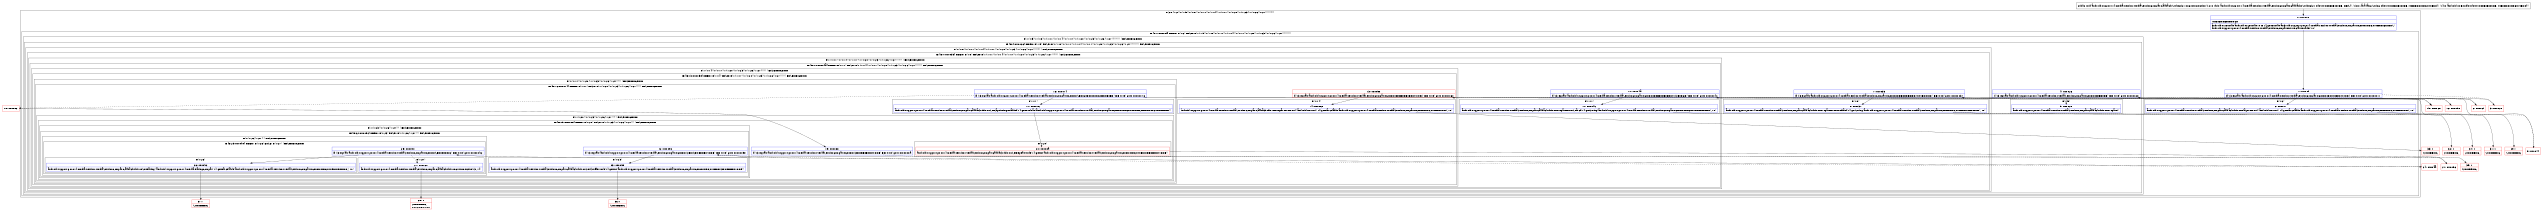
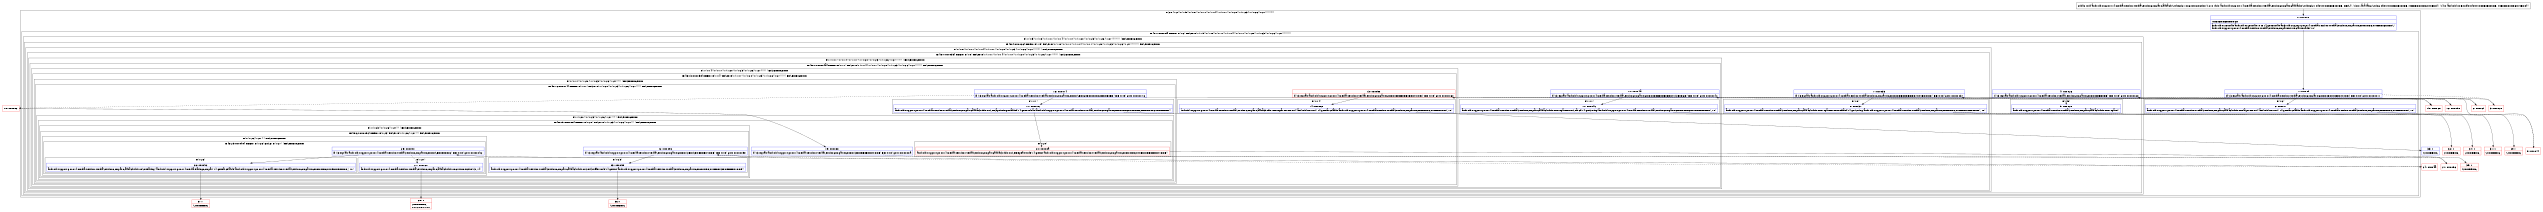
  digraph {
    node [color=red shape=record]
    n1 [color=blue label="{2\:\ 0x0011|android.support.p000v4.media.session.MediaSessionCompat.Callback.this.onPlayFromUri((android.net.Uri) r4.getParcelable(android.support.p000v4.media.session.MediaSessionCompat.ACTION_ARGUMENT_URI), r0)\l}"]
    n2 [color=blue label="{5\:\ 0x0028|android.support.p000v4.media.session.MediaSessionCompat.Callback.this.onPrepare()\l}"]
    n3 [color=blue label="{8\:\ 0x0037|android.support.p000v4.media.session.MediaSessionCompat.Callback.this.onPrepareFromMediaId(r4.getString(android.support.p000v4.media.session.MediaSessionCompat.ACTION_ARGUMENT_MEDIA_ID), r0)\l}"]
    n4 [color=blue label="{11\:\ 0x004c|android.support.p000v4.media.session.MediaSessionCompat.Callback.this.onPrepareFromSearch(r4.getString(android.support.p000v4.media.session.MediaSessionCompat.ACTION_ARGUMENT_QUERY), r0)\l}"]
    n5 [color=blue label="{14\:\ 0x0060|android.support.p000v4.media.session.MediaSessionCompat.Callback.this.onPrepareFromUri((android.net.Uri) r4.getParcelable(android.support.p000v4.media.session.MediaSessionCompat.ACTION_ARGUMENT_URI), r0)\l}"]
    n6 [color=blue label="{17\:\ 0x0076|android.support.p000v4.media.session.MediaSessionCompat.Callback.this.onSetCaptioningEnabled(r4.getBoolean(android.support.p000v4.media.session.MediaSessionCompat.ACTION_ARGUMENT_CAPTIONING_ENABLED))\l}"]
    n7 [label="{20\:\ 0x008a|android.support.p000v4.media.session.MediaSessionCompat.Callback.this.onSetRepeatMode(r4.getInt(android.support.p000v4.media.session.MediaSessionCompat.ACTION_ARGUMENT_REPEAT_MODE))\l}"]
    n8 [color=blue label="{23\:\ 0x009e|android.support.p000v4.media.session.MediaSessionCompat.Callback.this.onSetShuffleMode(r4.getInt(android.support.p000v4.media.session.MediaSessionCompat.ACTION_ARGUMENT_SHUFFLE_MODE))\l}"]
    n9 [color=blue label="{26\:\ 0x00b2|android.support.p000v4.media.session.MediaSessionCompat.Callback.this.onSetRating((android.support.p000v4.media.RatingCompat) r4.getParcelable(android.support.p000v4.media.session.MediaSessionCompat.ACTION_ARGUMENT_RATING), r0)\l}"]
    n10 [color=blue label="{27\:\ 0x00c0|android.support.p000v4.media.session.MediaSessionCompat.Callback.this.onCustomAction(r3, r4)\l}"]
    n11 [color=blue label="{25\:\ 0x00b0|if (r3.equals(android.support.p000v4.media.session.MediaSessionCompat.ACTION_SET_RATING) == true) goto L_0x00b2\l}"]
    n12 [color=blue label="{22\:\ 0x009c|if (r3.equals(android.support.p000v4.media.session.MediaSessionCompat.ACTION_SET_SHUFFLE_MODE) == true) goto L_0x009e\l}"]
    n13 [color=blue label="{19\:\ 0x0088|if (r3.equals(android.support.p000v4.media.session.MediaSessionCompat.ACTION_SET_REPEAT_MODE) == true) goto L_0x008a\l}"]
    n14 [color=blue label="{16\:\ 0x0074|if (r3.equals(android.support.p000v4.media.session.MediaSessionCompat.ACTION_SET_CAPTIONING_ENABLED) == true) goto L_0x0076\l}"]
    n15 [label="{13\:\ 0x005e|if (r3.equals(android.support.p000v4.media.session.MediaSessionCompat.ACTION_PREPARE_FROM_URI) == true) goto L_0x0060\l}"]
    n16 [color=blue label="{10\:\ 0x004a|if (r3.equals(android.support.p000v4.media.session.MediaSessionCompat.ACTION_PREPARE_FROM_SEARCH) == true) goto L_0x004c\l}"]
    n17 [color=blue label="{7\:\ 0x0035|if (r3.equals(android.support.p000v4.media.session.MediaSessionCompat.ACTION_PREPARE_FROM_MEDIA_ID) == true) goto L_0x0037\l}"]
    n18 [color=blue label="{4\:\ 0x0026|if (r3.equals(android.support.p000v4.media.session.MediaSessionCompat.ACTION_PREPARE) == true) goto L_0x0028\l}"]
    n19 [color=blue label="{1\:\ 0x000f|if (r3.equals(android.support.p000v4.media.session.MediaSessionCompat.ACTION_PLAY_FROM_URI) == true) goto L_0x0011\l}"]
    n20 [color=blue label="{0\:\ 0x0000|MTH_ENTER_BLOCK\l|android.os.Bundle android.os.Bundle r0 = r4.getBundle(android.support.p000v4.media.session.MediaSessionCompat.ACTION_ARGUMENT_EXTRAS)\landroid.support.p000v4.media.session.MediaSessionCompat.ensureClassLoader(r0)\l}"]
    n21 [label="{29\:\ ?|SYNTHETIC\l}"]
    n22 [label="{9\:\ 0x0044}"]
    n23 [label="{31\:\ ?|SYNTHETIC\l}"]
    n24 [label="{32\:\ ?|SYNTHETIC\l}"]
-   n25 [label="{33\:\ ?|SYNTHETIC\l}"]
+   n25 [color=blue label="{33\:\ ?|SYNTHETIC\l}"]
    n26 [label="{34\:\ ?|SYNTHETIC\l}"]
    n27 [label="{35\:\ ?|SYNTHETIC\l}"]
    n28 [label="{36\:\ ?|SYNTHETIC\l}"]
    n29 [label="{37\:\ ?|SYNTHETIC\l}"]
    n30 [label="{28\:\ ?|SYNTHETIC\lORIG_RETURN\l}"]
    n31 [label="{24\:\ 0x00aa}"]
    n32 [label="{21\:\ 0x0096}"]
    n33 [label="{15\:\ 0x006e}"]
    n34 [label="{18\:\ 0x0082}"]
    n35 [label="{12\:\ 0x0058}"]
    n36 [label="{6\:\ 0x002f}"]
    n37 [label="{3\:\ 0x0020}"]
    n38 [label="{public void android.support.v4.media.session.MediaSessionCompat.Callback.StubApi21.onCustomAction((r2v0 'this' android.support.v4.media.session.MediaSessionCompat$Callback$StubApi21 A[IMMUTABLE_TYPE, THIS]), (r3v0 java.lang.String A[IMMUTABLE_TYPE, METHOD_ARGUMENT]), (r4v0 android.os.Bundle A[IMMUTABLE_TYPE, METHOD_ARGUMENT])) }" color=""]
    subgraph cluster_1 {
      label="R(2:0|(1:2)(1:(1:5)(1:(1:8)(1:(1:11)(1:(1:14)(1:(1:17)(1:(1:20)(1:(1:23)(1:(1:26)(1:27))))))))))"
      n20
      subgraph cluster_2 {
        label="IF [B:1:0x000f] THEN: R(1:2) ELSE: R(1:(1:5)(1:(1:8)(1:(1:11)(1:(1:14)(1:(1:17)(1:(1:20)(1:(1:23)(1:(1:26)(1:27)))))))))"
        n19
        subgraph cluster_3 {
          label="R(1:2)"
          n1
        }
        subgraph cluster_4 {
          label="R(1:(1:5)(1:(1:8)(1:(1:11)(1:(1:14)(1:(1:17)(1:(1:20)(1:(1:23)(1:(1:26)(1:27))))))))) | ELSE_IF_CHAIN\l"
          subgraph cluster_5 {
            label="IF [B:4:0x0026] THEN: R(1:5) ELSE: R(1:(1:8)(1:(1:11)(1:(1:14)(1:(1:17)(1:(1:20)(1:(1:23)(1:(1:26)(1:27)))))))) | ELSE_IF_CHAIN\l"
            n18
            subgraph cluster_6 {
              label="R(1:5)"
              n2
            }
            subgraph cluster_7 {
              label="R(1:(1:8)(1:(1:11)(1:(1:14)(1:(1:17)(1:(1:20)(1:(1:23)(1:(1:26)(1:27)))))))) | ELSE_IF_CHAIN\l"
              subgraph cluster_8 {
                label="IF [B:7:0x0035] THEN: R(1:8) ELSE: R(1:(1:11)(1:(1:14)(1:(1:17)(1:(1:20)(1:(1:23)(1:(1:26)(1:27))))))) | ELSE_IF_CHAIN\l"
                n17
                subgraph cluster_9 {
                  label="R(1:8)"
                  n3
                }
                subgraph cluster_10 {
                  label="R(1:(1:11)(1:(1:14)(1:(1:17)(1:(1:20)(1:(1:23)(1:(1:26)(1:27))))))) | ELSE_IF_CHAIN\l"
                  subgraph cluster_11 {
                    label="IF [B:10:0x004a] THEN: R(1:11) ELSE: R(1:(1:14)(1:(1:17)(1:(1:20)(1:(1:23)(1:(1:26)(1:27)))))) | ELSE_IF_CHAIN\l"
                    n16
                    subgraph cluster_12 {
                      label="R(1:11)"
                      n4
                    }
                    subgraph cluster_13 {
                      label="R(1:(1:14)(1:(1:17)(1:(1:20)(1:(1:23)(1:(1:26)(1:27)))))) | ELSE_IF_CHAIN\l"
                      subgraph cluster_14 {
                        label="IF [B:13:0x005e] THEN: R(1:14) ELSE: R(1:(1:17)(1:(1:20)(1:(1:23)(1:(1:26)(1:27))))) | ELSE_IF_CHAIN\l"
                        n15
                        subgraph cluster_15 {
                          label="R(1:14)"
                          n5
                        }
                        subgraph cluster_16 {
                          label="R(1:(1:17)(1:(1:20)(1:(1:23)(1:(1:26)(1:27))))) | ELSE_IF_CHAIN\l"
                          subgraph cluster_17 {
                            label="IF [B:16:0x0074] THEN: R(1:17) ELSE: R(1:(1:20)(1:(1:23)(1:(1:26)(1:27)))) | ELSE_IF_CHAIN\l"
                            n14
                            subgraph cluster_18 {
                              label="R(1:17)"
                              n6
                            }
                            subgraph cluster_19 {
                              label="R(1:(1:20)(1:(1:23)(1:(1:26)(1:27)))) | ELSE_IF_CHAIN\l"
                              subgraph cluster_20 {
                                label="IF [B:19:0x0088] THEN: R(1:20) ELSE: R(1:(1:23)(1:(1:26)(1:27))) | ELSE_IF_CHAIN\l"
                                n13
                                subgraph cluster_21 {
                                  label="R(1:20)"
                                  n7
                                }
                                subgraph cluster_22 {
                                  label="R(1:(1:23)(1:(1:26)(1:27))) | ELSE_IF_CHAIN\l"
                                  subgraph cluster_23 {
                                    label="IF [B:22:0x009c] THEN: R(1:23) ELSE: R(1:(1:26)(1:27)) | ELSE_IF_CHAIN\l"
                                    n12
                                    subgraph cluster_24 {
                                      label="R(1:23)"
                                      n8
                                    }
                                    subgraph cluster_25 {
                                      label="R(1:(1:26)(1:27)) | ELSE_IF_CHAIN\l"
                                      subgraph cluster_26 {
                                        label="IF [B:25:0x00b0] THEN: R(1:26) ELSE: R(1:27) | ELSE_IF_CHAIN\l"
                                        n11
                                        subgraph cluster_27 {
                                          label="R(1:26)"
                                          n9
                                        }
                                        subgraph cluster_28 {
                                          label="R(1:27)"
                                          n10
                                        }
                                      }
                                    }
                                  }
                                }
                              }
                            }
                          }
                        }
                      }
                    }
                  }
                }
              }
            }
          }
        }
      }
    }
    n1 -> n21
    n3 -> n22 [style=dashed]
    n3 -> n23
    n4 -> n24
    n5 -> n25
    n6 -> n7
-   n14 -> n26
+   n6 -> n26
    n7 -> n27
    n8 -> n28
    n9 -> n29
    n10 -> n30
    n11 -> n9
    n11 -> n10 [style=dashed]
    n12 -> n8
    n12 -> n31 [style=dashed]
    n13 -> n32 [style=dashed]
    n14 -> n6
    n14 -> n33
    n14 -> n34 [style=dashed]
    n15 -> n5
    n15 -> n33 [style=dashed]
    n16 -> n4
    n16 -> n35 [style=dashed]
    n17 -> n3
    n18 -> n2
    n18 -> n36 [style=dashed]
    n19 -> n1
    n19 -> n37 [style=dashed]
    n20 -> n19
    n22 -> n16
    n31 -> n11
    n32 -> n12
    n34 -> n13
    n35 -> n15
    n36 -> n17
    n37 -> n18
    n38 -> n20
  }
